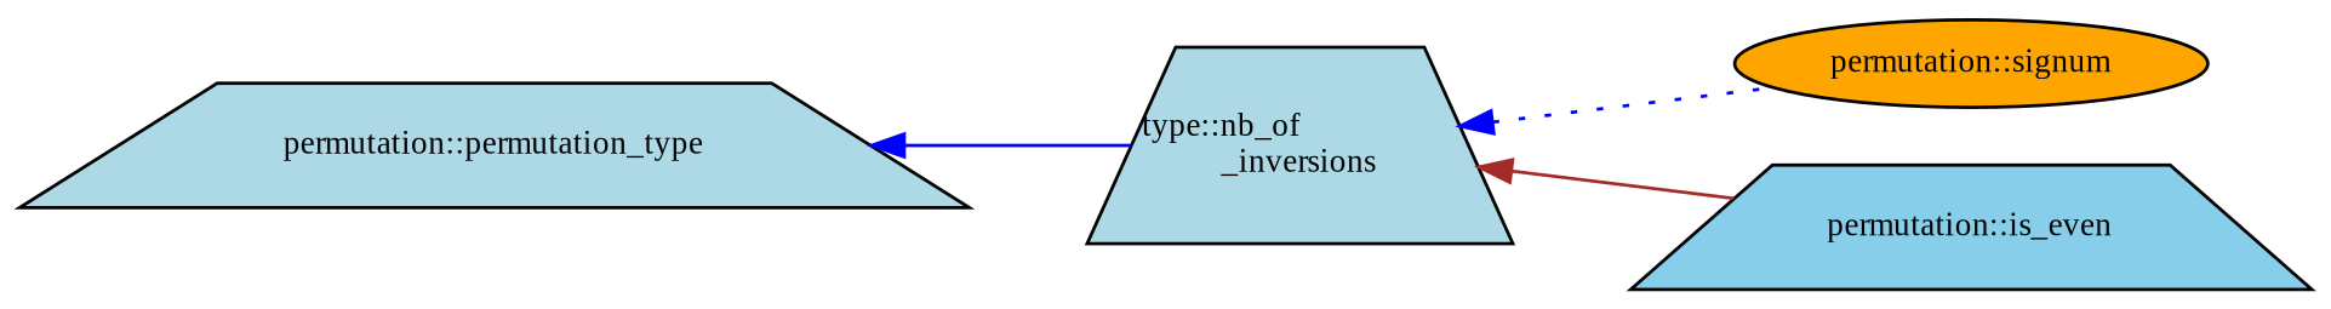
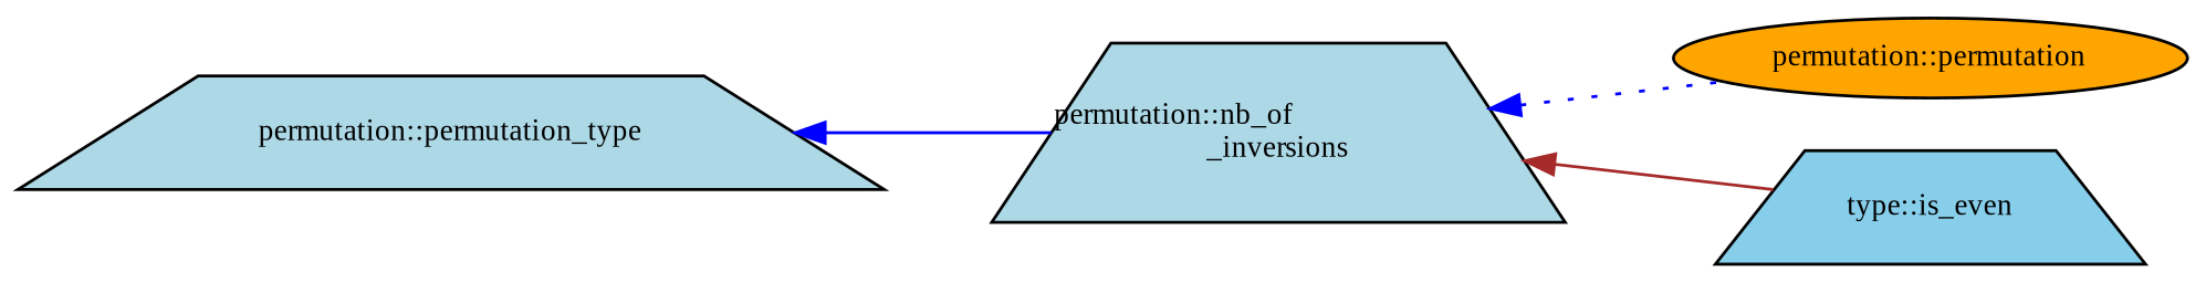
  digraph {
    fontname="Liberation Serif"
    rankdir=LR
    node [color=black fillcolor=lightblue fontname="Liberation Serif" fontsize=10 shape=trapezium style=filled]
    edge [color=blue dir=back fontname="Liberation Serif" fontsize=10 labelfontname=Helvetica labelfontsize=10 style=solid]
    n1 [fontcolor=black height=0.2 label="permutation::permutation_type" width=0.4]
-   n2 [height=0.2 label="type::nb_of\l_inversions" width=0.4]
-   n3 [fillcolor=orange height=0.2 label="permutation::signum" shape=ellipse width=0.4]
-   n4 [fillcolor=skyblue height=0.2 label="permutation::is_even" width=0.4]
+   n2 [height=0.2 label="permutation::nb_of\l_inversions" width=0.4]
+   n3 [fillcolor=orange height=0.2 label="permutation::permutation" shape=ellipse width=0.4]
+   n4 [fillcolor=skyblue height=0.2 label="type::is_even" width=0.4]
    n1 -> n2
    n2 -> n3 [style=dotted]
    n2 -> n4 [color=brown]
  }
